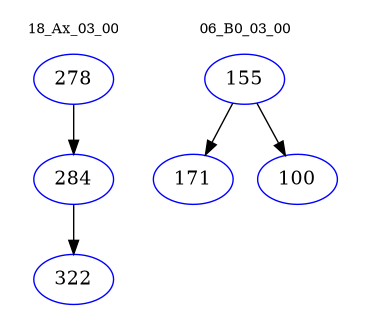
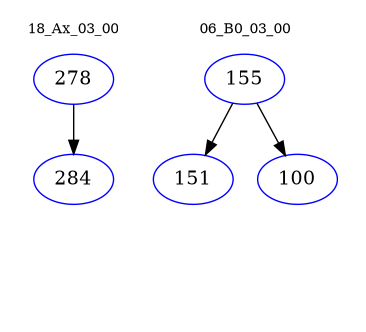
  digraph {
    node [color=blue]
    edge [color=black]
    n1 [label=284]
    n2 [label=278]
-   n3 [label=322]
    n4 [label=155]
-   n5 [label=171]
+   n5 [label=151]
    n6 [label=100]
    subgraph cluster_1 {
      color=white
      fontsize=10
      label="18_Ax_03_00"
      n1
      n2
-     n3
    }
    subgraph cluster_2 {
      color=white
      fontsize=10
      label="06_B0_03_00"
      n4
      n5
      n6
    }
-   n1 -> n3
    n2 -> n1
    n4 -> n5
    n4 -> n6
  }
